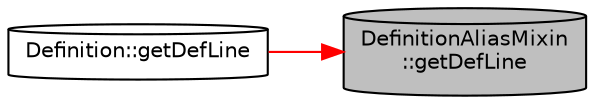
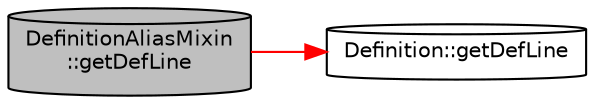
  digraph {
    rankdir=LR
    fontname="DejaVu Sans"
    node [color=black fontname="DejaVu Sans" fontsize=10 shape=cylinder style=filled]
    n1 [fillcolor=grey75 fontcolor=black height=0.2 label="DefinitionAliasMixin\l::getDefLine" width=0.4]
    n2 [fillcolor=white height=0.2 label="Definition::getDefLine" width=0.4]
-   n2 -> n1 [color=red fontname="DejaVu Sans" fontsize=10 labelfontname=Helvetica labelfontsize=10 style=solid]
+   n1 -> n2 [color=red fontname="DejaVu Sans" fontsize=10 labelfontname=Helvetica labelfontsize=10 style=solid]
  }
